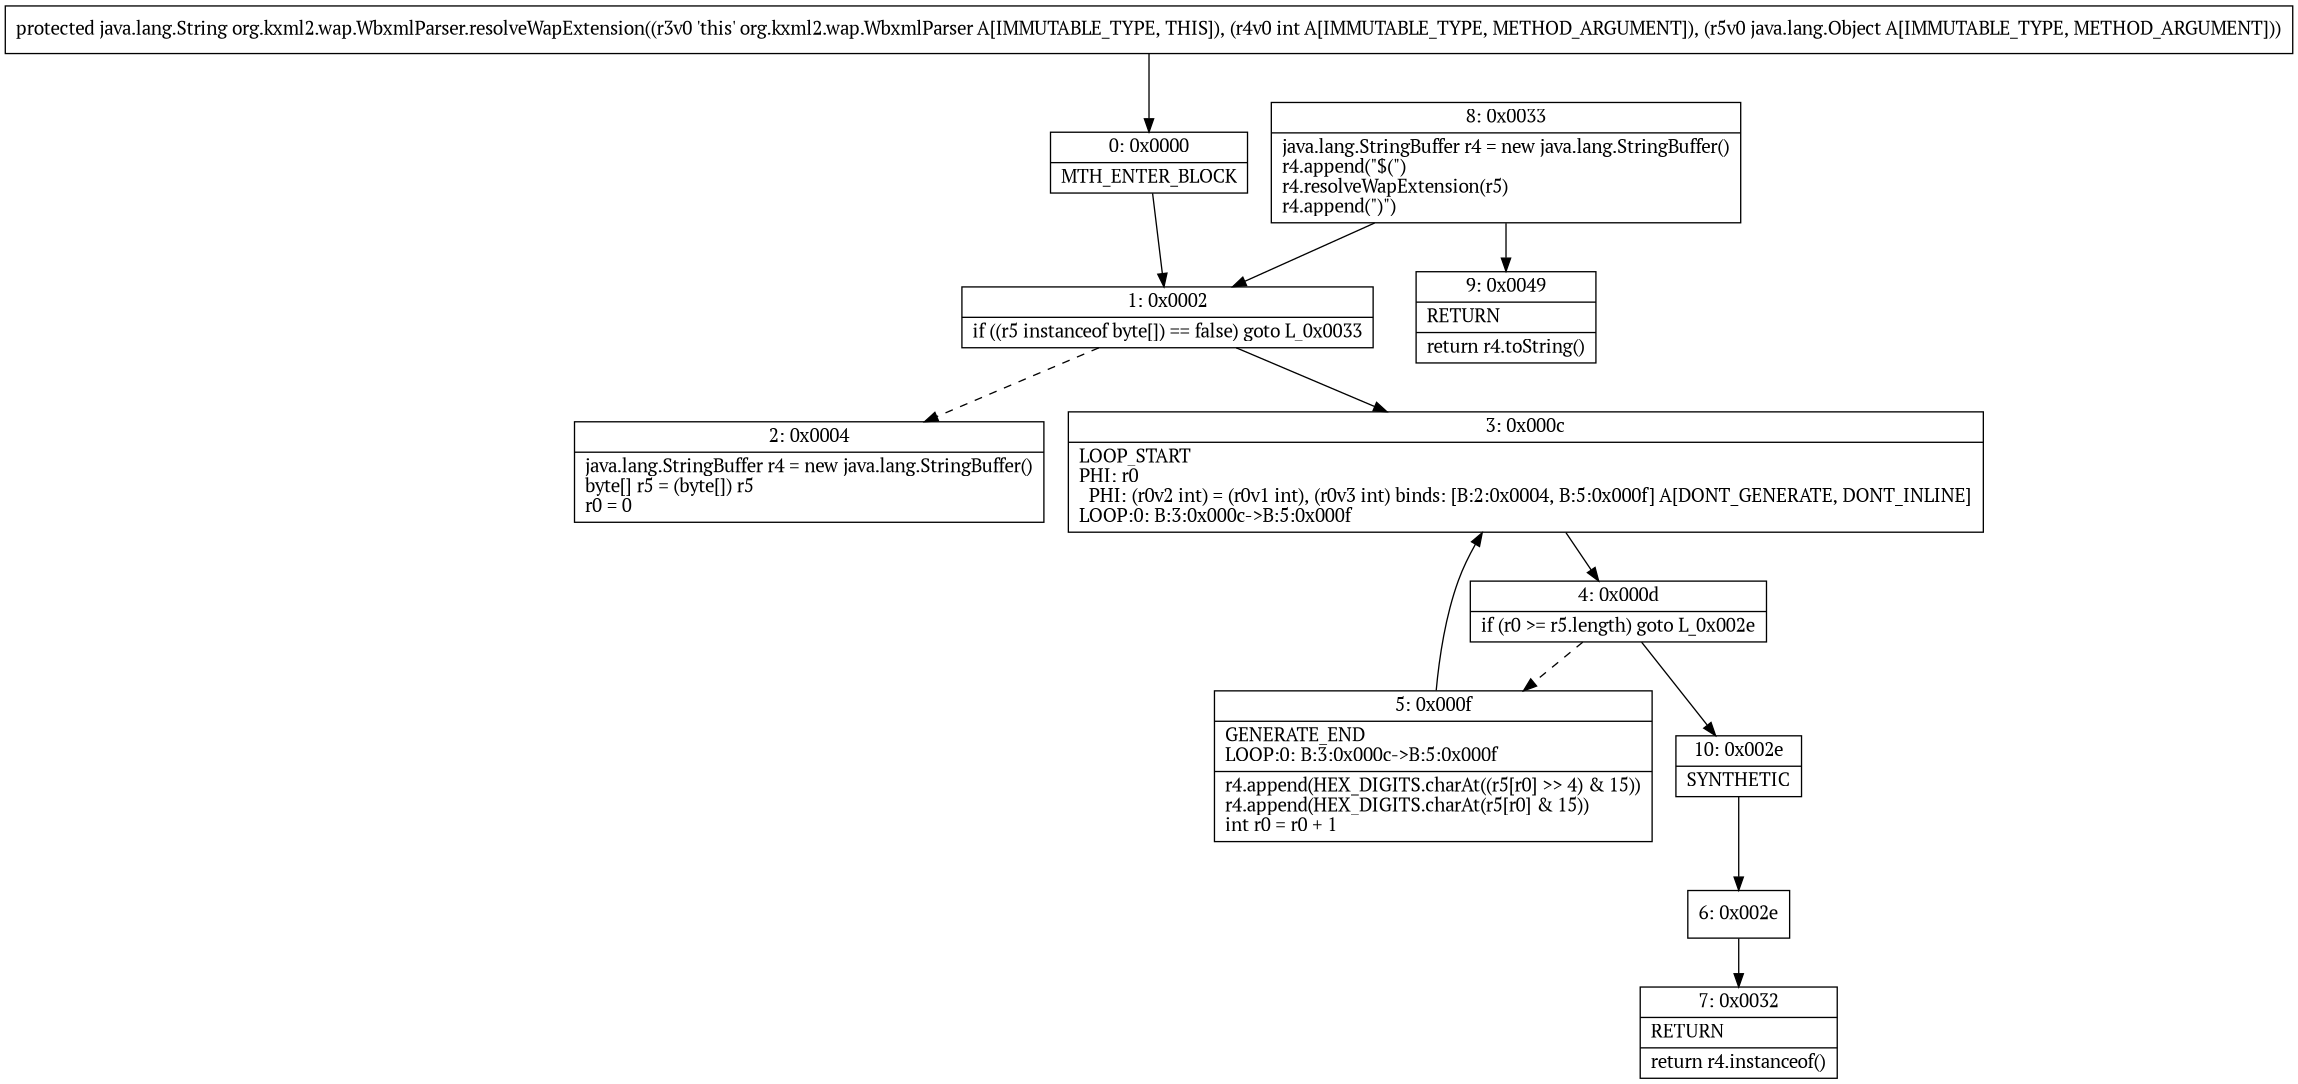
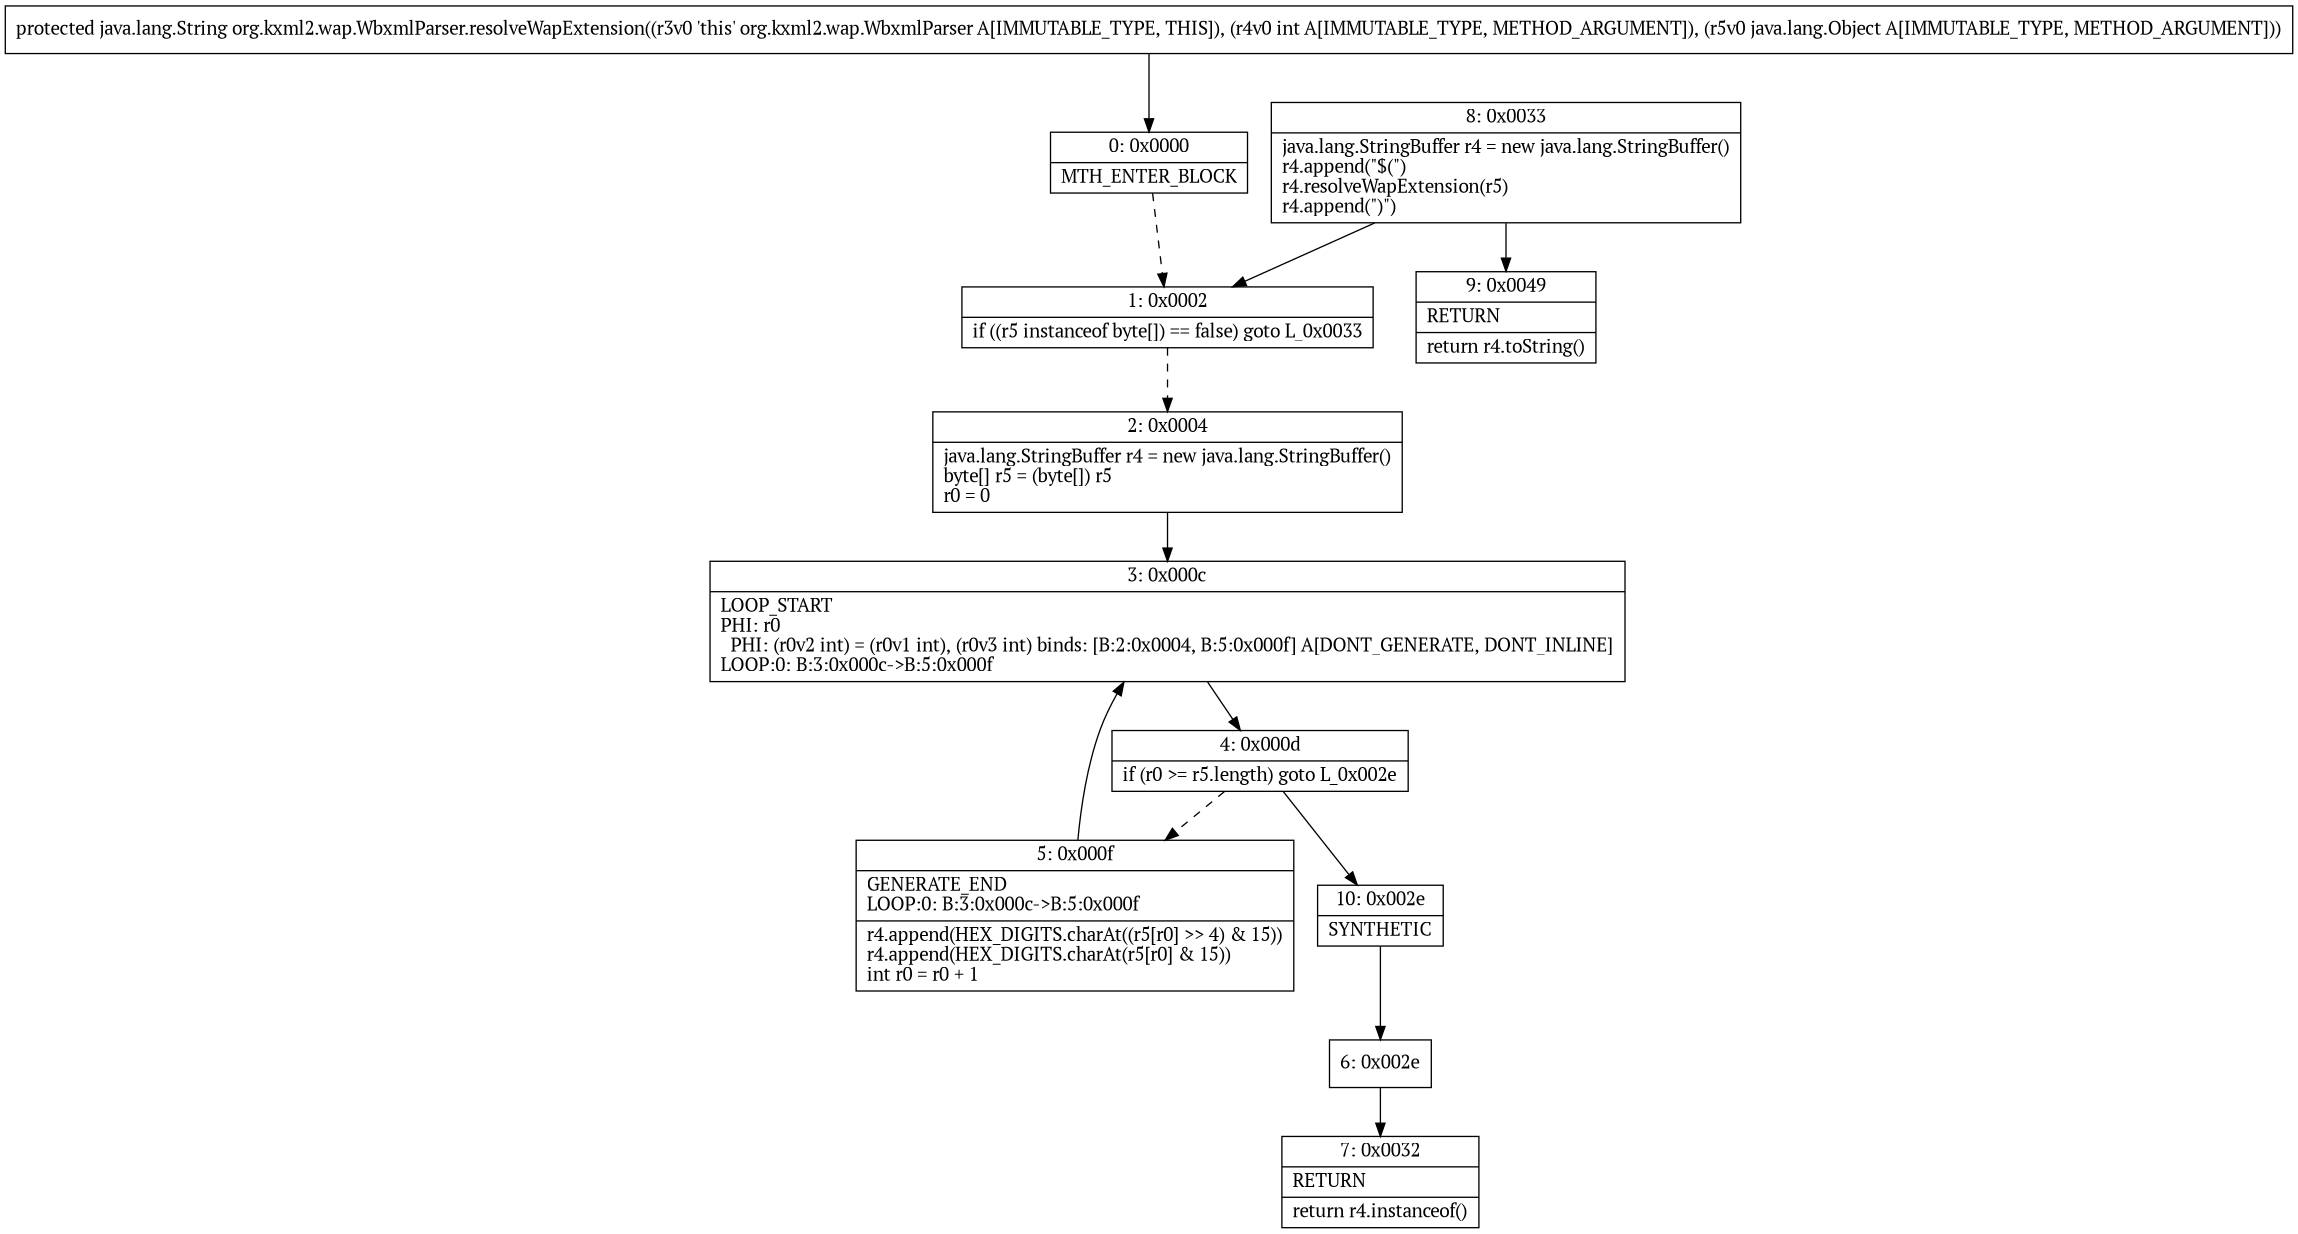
  digraph {
    fontname="PT Serif"
    node [fontname="PT Serif" shape=record]
    edge [fontname="PT Serif"]
    n1 [label="{0\:\ 0x0000|MTH_ENTER_BLOCK\l}"]
    n2 [label="{1\:\ 0x0002|if ((r5 instanceof byte[]) == false) goto L_0x0033\l}"]
    n3 [label="{2\:\ 0x0004|java.lang.StringBuffer r4 = new java.lang.StringBuffer()\lbyte[] r5 = (byte[]) r5\lr0 = 0\l}"]
    n4 [label="{3\:\ 0x000c|LOOP_START\lPHI: r0 \l  PHI: (r0v2 int) = (r0v1 int), (r0v3 int) binds: [B:2:0x0004, B:5:0x000f] A[DONT_GENERATE, DONT_INLINE]\lLOOP:0: B:3:0x000c\-\>B:5:0x000f\l}"]
    n5 [label="{8\:\ 0x0033|java.lang.StringBuffer r4 = new java.lang.StringBuffer()\lr4.append(\"$(\")\lr4.resolveWapExtension(r5)\lr4.append(\")\")\l}"]
    n6 [label="{9\:\ 0x0049|RETURN\l|return r4.toString()\l}"]
    n7 [label="{4\:\ 0x000d|if (r0 \>= r5.length) goto L_0x002e\l}"]
    n8 [label="{5\:\ 0x000f|GENERATE_END\lLOOP:0: B:3:0x000c\-\>B:5:0x000f\l|r4.append(HEX_DIGITS.charAt((r5[r0] \>\> 4) & 15))\lr4.append(HEX_DIGITS.charAt(r5[r0] & 15))\lint r0 = r0 + 1\l}"]
    n9 [label="{10\:\ 0x002e|SYNTHETIC\l}"]
    n10 [label="{6\:\ 0x002e}"]
    n11 [label="{7\:\ 0x0032|RETURN\l|return r4.instanceof()\l}"]
    n12 [label="{protected java.lang.String org.kxml2.wap.WbxmlParser.resolveWapExtension((r3v0 'this' org.kxml2.wap.WbxmlParser A[IMMUTABLE_TYPE, THIS]), (r4v0 int A[IMMUTABLE_TYPE, METHOD_ARGUMENT]), (r5v0 java.lang.Object A[IMMUTABLE_TYPE, METHOD_ARGUMENT])) }"]
-   n1 -> n2
+   n1 -> n2 [style=dashed]
    n2 -> n3 [style=dashed]
-   n2 -> n4
+   n3 -> n4
    n4 -> n7
    n5 -> n2
    n5 -> n6
    n7 -> n8 [style=dashed]
    n7 -> n9
    n8 -> n4
    n9 -> n10
    n10 -> n11
    n12 -> n1
  }
